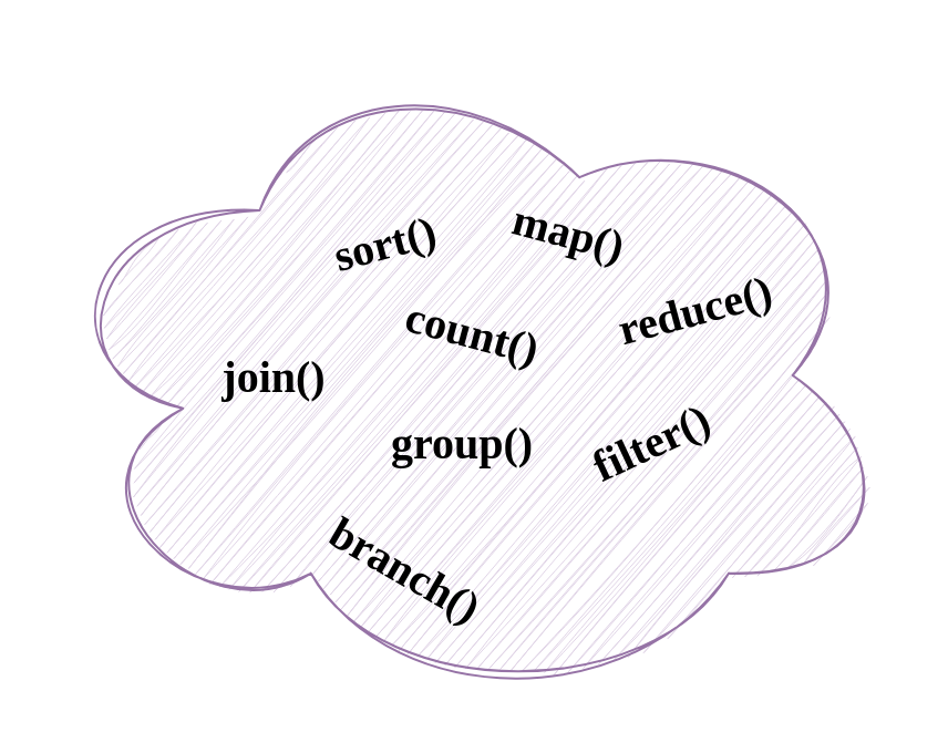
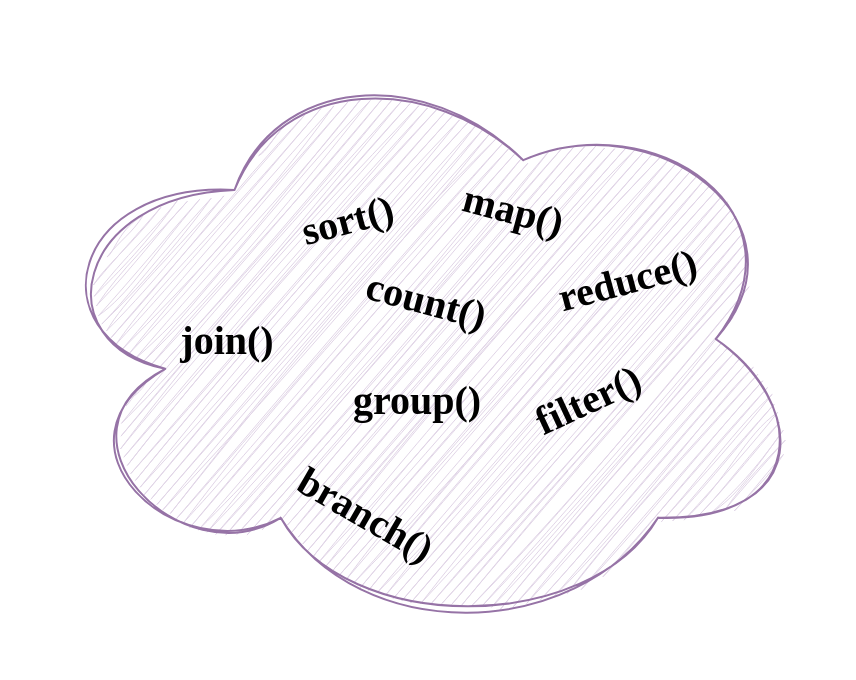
  <mxCell id="0" />
  <mxCell id="1" parent="0" />
  <mxCell id="2" value="" style="ellipse;shape=cloud;whiteSpace=wrap;html=1;sketch=1;hachureGap=4;jiggle=2;curveFitting=1;fontFamily=Architects Daughter;fontSource=https%3A%2F%2Ffonts.googleapis.com%2Fcss%3Ffamily%3DArchitects%2BDaughter;fontSize=20;fillColor=#e1d5e7;strokeColor=#9673a6;" vertex="1" parent="1"><mxGeometry x="20.5" y="20" width="385" height="298" as="geometry" /></mxCell>
  <mxCell id="3" value="map()" style="text;html=1;strokeColor=none;fillColor=none;align=center;verticalAlign=middle;whiteSpace=wrap;rounded=0;fontSize=20;fontFamily=Architects Daughter;fontStyle=1;rotation=15;" vertex="1" parent="1"><mxGeometry x="227" y="89" width="60" height="30" as="geometry" /></mxCell>
  <mxCell id="4" value="reduce()" style="text;html=1;align=center;verticalAlign=middle;resizable=0;points=[];autosize=1;strokeColor=none;fillColor=none;fontSize=20;fontFamily=Architects Daughter;fontStyle=1;rotation=-15;" vertex="1" parent="1"><mxGeometry x="263" y="119" width="100" height="40" as="geometry" /></mxCell>
  <mxCell id="5" value="filter()" style="text;html=1;align=center;verticalAlign=middle;resizable=0;points=[];autosize=1;strokeColor=none;fillColor=none;fontSize=20;fontFamily=Architects Daughter;fontStyle=1;rotation=-25;" vertex="1" parent="1"><mxGeometry x="253" y="179" width="80" height="40" as="geometry" /></mxCell>
  <mxCell id="6" value="group()" style="text;html=1;align=center;verticalAlign=middle;resizable=0;points=[];autosize=1;strokeColor=none;fillColor=none;fontSize=20;fontFamily=Architects Daughter;fontStyle=1" vertex="1" parent="1"><mxGeometry x="163" y="179" width="90" height="40" as="geometry" /></mxCell>
  <mxCell id="7" value="sort()" style="text;html=1;align=center;verticalAlign=middle;resizable=0;points=[];autosize=1;strokeColor=none;fillColor=none;fontSize=20;fontFamily=Architects Daughter;fontStyle=1;rotation=-15;" vertex="1" parent="1"><mxGeometry x="133" y="89" width="80" height="40" as="geometry" /></mxCell>
  <mxCell id="8" value="count()" style="text;html=1;align=center;verticalAlign=middle;resizable=0;points=[];autosize=1;strokeColor=none;fillColor=none;fontSize=20;fontFamily=Architects Daughter;fontStyle=1;rotation=15;" vertex="1" parent="1"><mxGeometry x="168" y="129" width="90" height="40" as="geometry" /></mxCell>
- <mxCell id="9" value="join()" style="text;html=1;align=center;verticalAlign=middle;resizable=0;points=[];autosize=1;strokeColor=none;fillColor=none;fontSize=20;fontFamily=Architects Daughter;fontStyle=1" vertex="1" parent="1"><mxGeometry x="93" y="149" width="60" height="40" as="geometry" /></mxCell>
+ <mxCell id="9" value="join()" style="text;html=1;align=center;verticalAlign=middle;resizable=0;points=[];autosize=1;strokeColor=none;fillColor=none;fontSize=20;fontFamily=Architects Daughter;fontStyle=1" vertex="1" parent="1"><mxGeometry x="83" y="149" width="60" height="40" as="geometry" /></mxCell>
  <mxCell id="10" value="&lt;b&gt;branch()&lt;/b&gt;" style="text;html=1;align=center;verticalAlign=middle;resizable=0;points=[];autosize=1;strokeColor=none;fillColor=none;fontSize=20;fontFamily=Architects Daughter;rotation=30;" vertex="1" parent="1"><mxGeometry x="133" y="236" width="100" height="40" as="geometry" /></mxCell>
